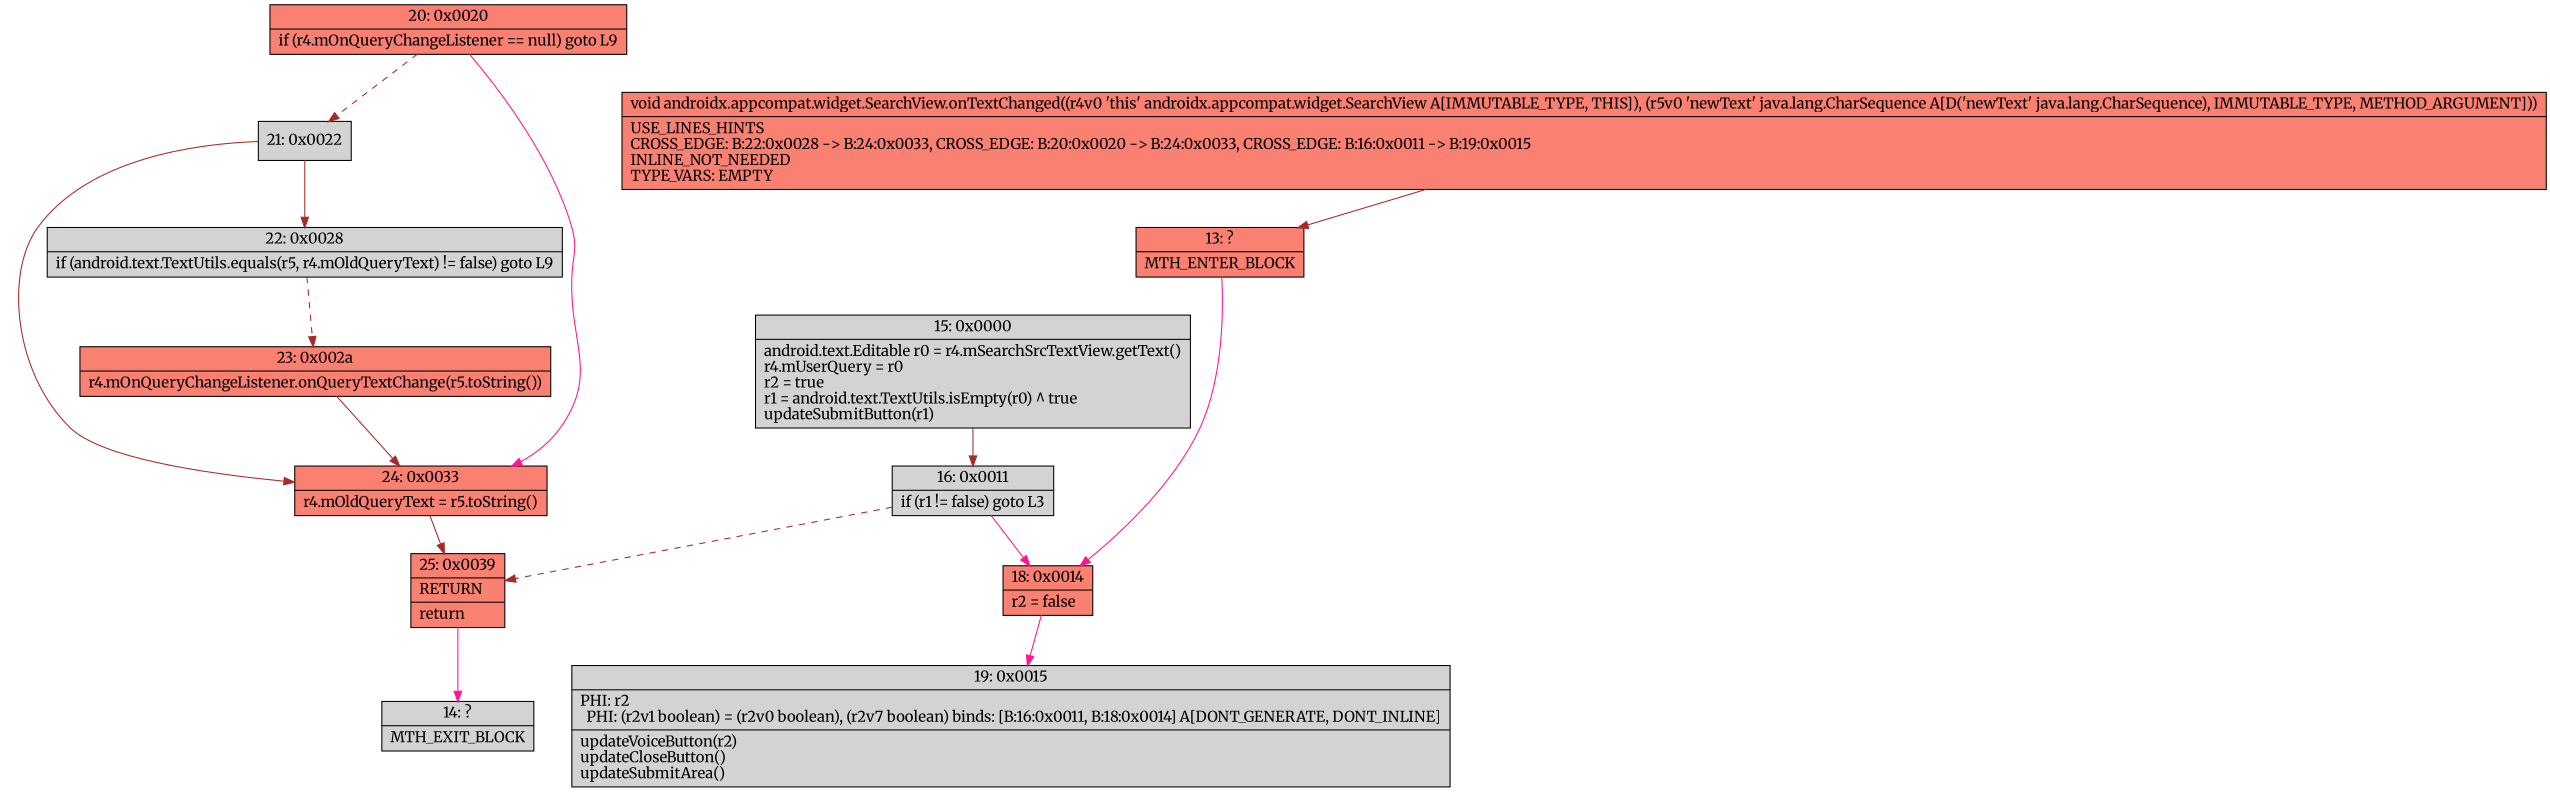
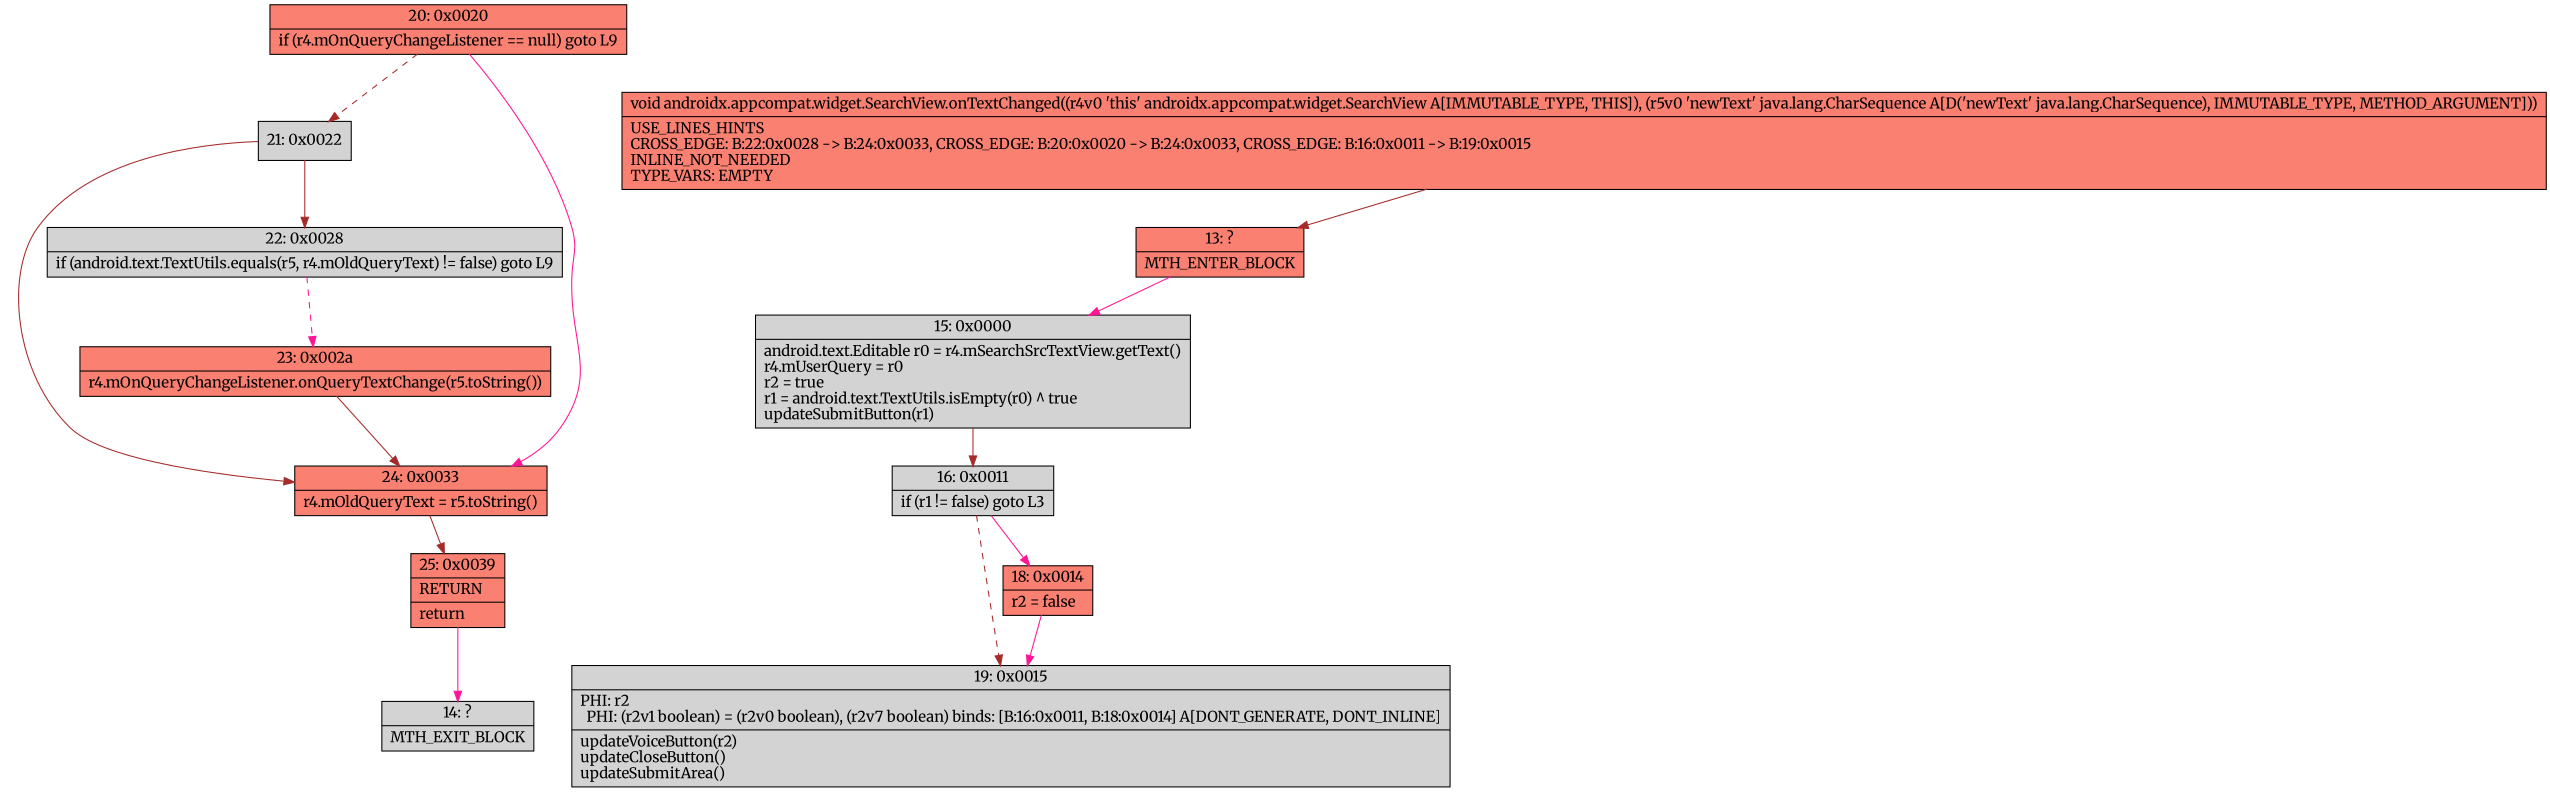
  digraph {
    fontname=Merriweather
    node [fillcolor=salmon fontname=Merriweather shape=record style=filled]
    edge [color=brown fontname=Merriweather]
    n1 [label="{13\:\ ?|MTH_ENTER_BLOCK\l}"]
    n2 [fillcolor=lightgrey label="{15\:\ 0x0000|android.text.Editable r0 = r4.mSearchSrcTextView.getText()\lr4.mUserQuery = r0\lr2 = true\lr1 = android.text.TextUtils.isEmpty(r0) ^ true\lupdateSubmitButton(r1)\l}"]
    n3 [fillcolor=lightgrey label="{16\:\ 0x0011|if (r1 != false) goto L3\l}"]
    n4 [label="{18\:\ 0x0014|r2 = false\l}"]
    n5 [fillcolor=lightgrey label="{19\:\ 0x0015|PHI: r2 \l  PHI: (r2v1 boolean) = (r2v0 boolean), (r2v7 boolean) binds: [B:16:0x0011, B:18:0x0014] A[DONT_GENERATE, DONT_INLINE]\l|updateVoiceButton(r2)\lupdateCloseButton()\lupdateSubmitArea()\l}"]
    n6 [label="{20\:\ 0x0020|if (r4.mOnQueryChangeListener == null) goto L9\l}"]
    n7 [fillcolor=lightgrey label="{21\:\ 0x0022}"]
    n8 [label="{24\:\ 0x0033|r4.mOldQueryText = r5.toString()\l}"]
    n9 [fillcolor=lightgrey label="{22\:\ 0x0028|if (android.text.TextUtils.equals(r5, r4.mOldQueryText) != false) goto L9\l}"]
    n10 [label="{25\:\ 0x0039|RETURN\l|return\l}"]
    n11 [label="{23\:\ 0x002a|r4.mOnQueryChangeListener.onQueryTextChange(r5.toString())\l}"]
    n12 [fillcolor=lightgrey label="{14\:\ ?|MTH_EXIT_BLOCK\l}"]
    n13 [label="{void androidx.appcompat.widget.SearchView.onTextChanged((r4v0 'this' androidx.appcompat.widget.SearchView A[IMMUTABLE_TYPE, THIS]), (r5v0 'newText' java.lang.CharSequence A[D('newText' java.lang.CharSequence), IMMUTABLE_TYPE, METHOD_ARGUMENT]))  | USE_LINES_HINTS\lCROSS_EDGE: B:22:0x0028 \-\> B:24:0x0033, CROSS_EDGE: B:20:0x0020 \-\> B:24:0x0033, CROSS_EDGE: B:16:0x0011 \-\> B:19:0x0015\lINLINE_NOT_NEEDED\lTYPE_VARS: EMPTY\l}"]
-   n1 -> n4 [color=deeppink]
+   n1 -> n2 [color=deeppink]
    n2 -> n3
    n3 -> n4 [color=deeppink]
-   n3 -> n10 [style=dashed]
+   n3 -> n5 [style=dashed]
    n4 -> n5 [color=deeppink]
    n6 -> n7 [style=dashed]
    n6 -> n8 [color=deeppink]
    n7 -> n8
    n7 -> n9
    n8 -> n10
-   n9 -> n11 [style=dashed]
+   n9 -> n11 [color=deeppink style=dashed]
    n10 -> n12 [color=deeppink]
    n11 -> n8
    n13 -> n1
  }
